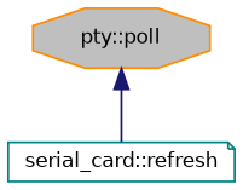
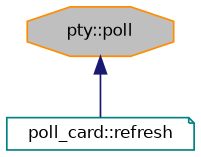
  digraph {
    rankdir=TB
    node [fontname=Helvetica fontsize=10 style=filled]
    n1 [color=darkorange fillcolor=grey75 fontcolor=black height=0.2 label="pty::poll" shape=octagon width=0.4]
-   n2 [color=teal fillcolor=white height=0.2 label="serial_card::refresh" shape=note width=0.4]
+   n2 [color=teal fillcolor=white height=0.2 label="poll_card::refresh" shape=note width=0.4]
    n1 -> n2 [color=midnightblue dir=back fontname=Helvetica fontsize=10 labelfontname=Helvetica labelfontsize=10 style=solid]
  }
